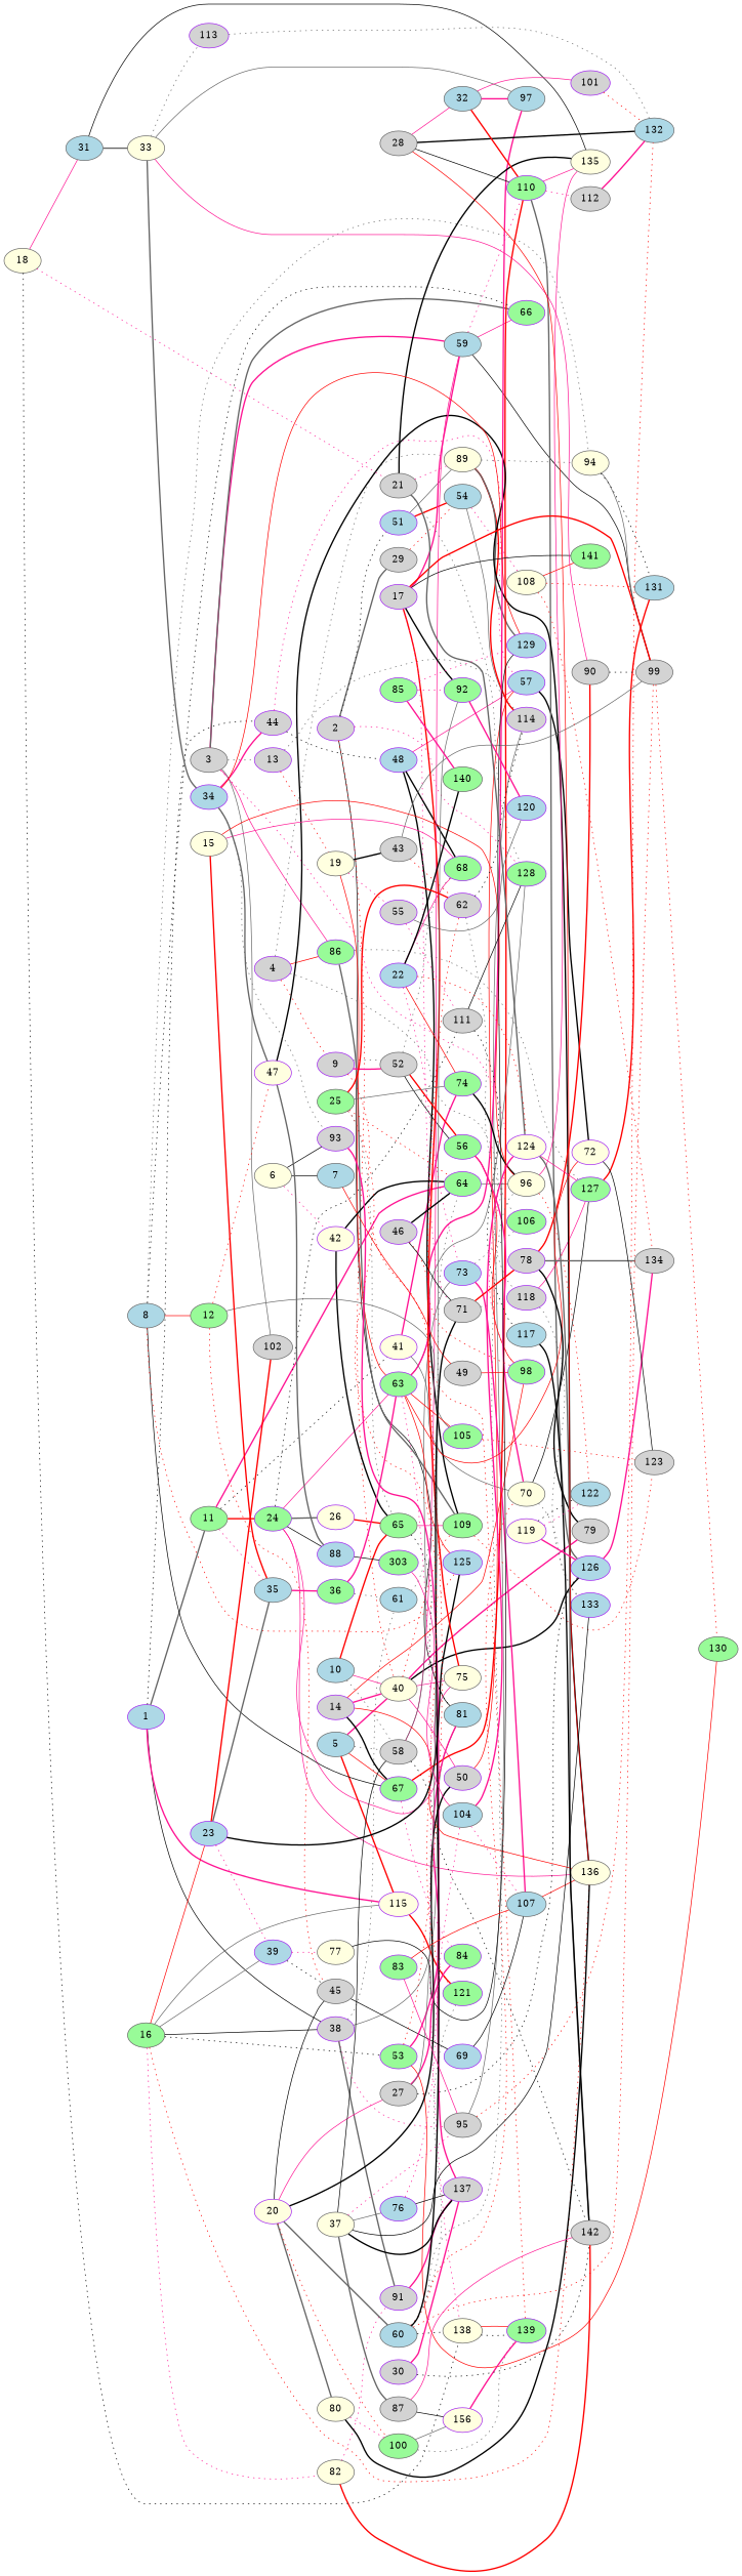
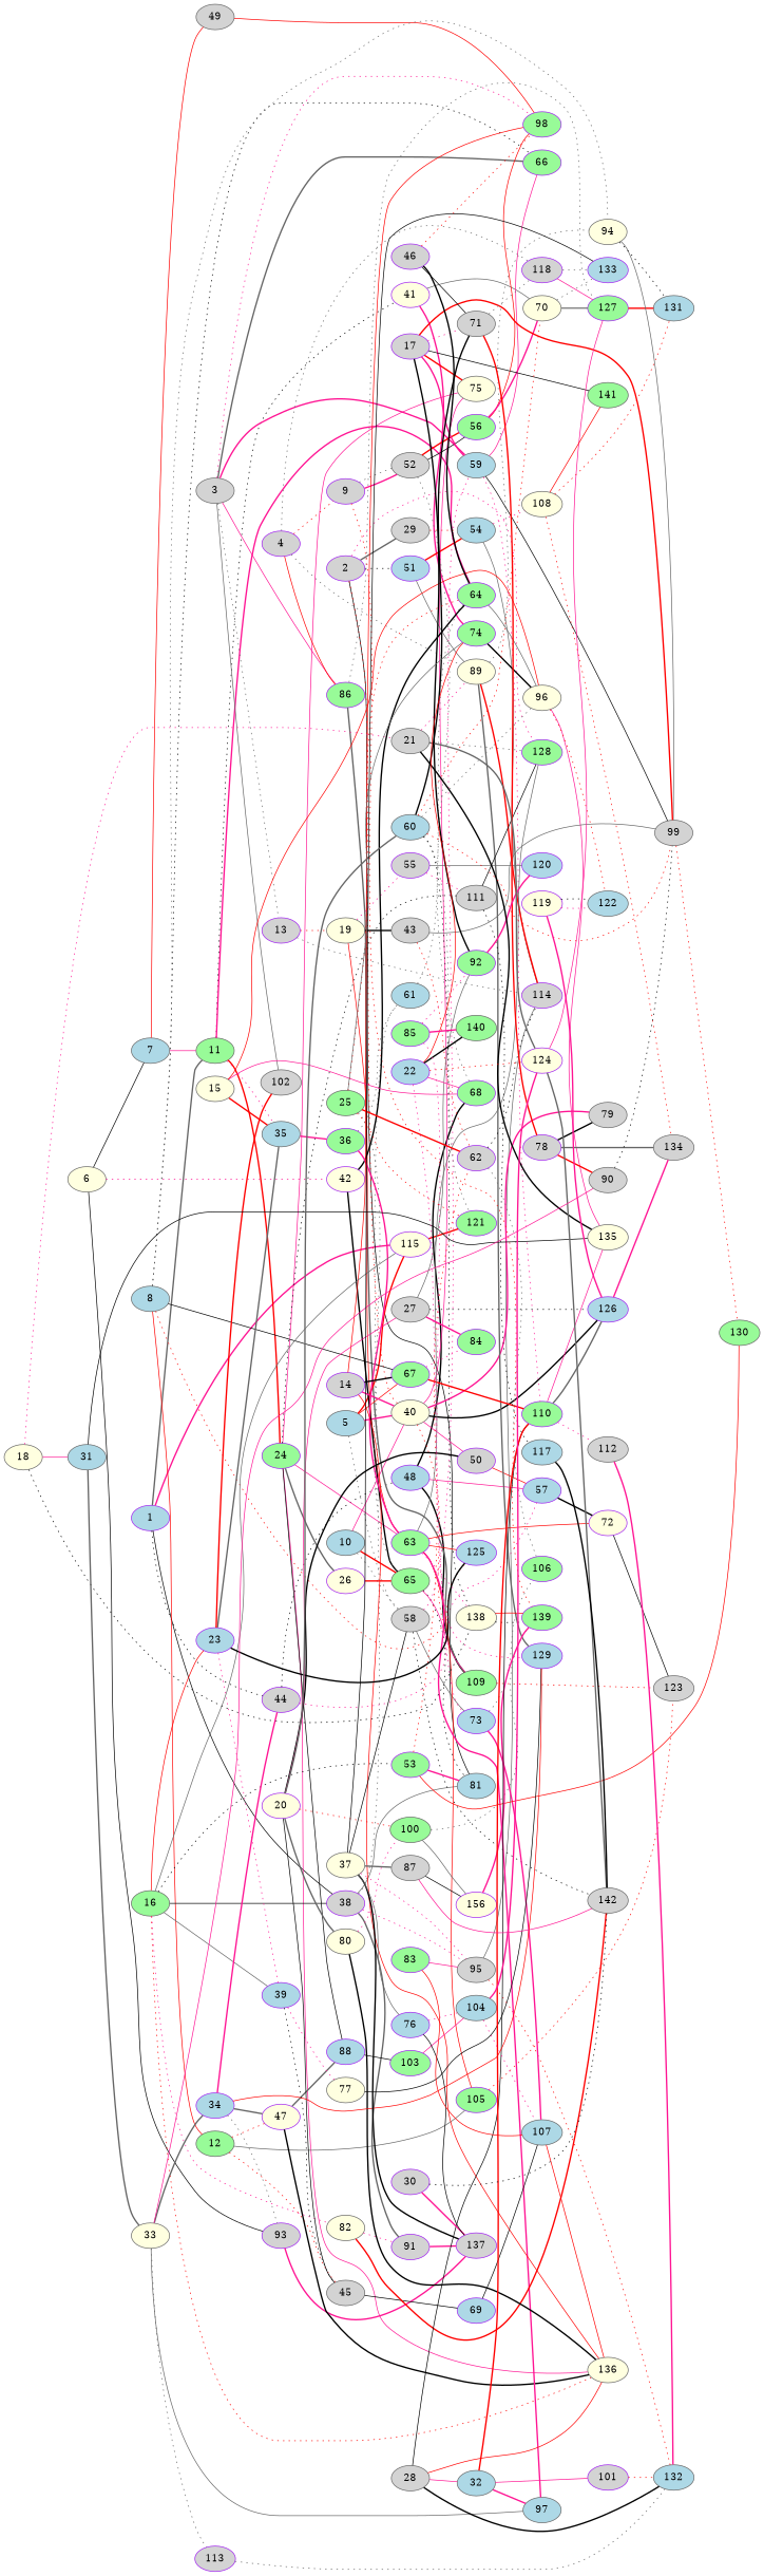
  graph {
    rankdir=LR
    node [color=purple fillcolor=lightgrey style=filled]
    edge [color=deeppink style=dotted]
    1 [fillcolor=lightblue]
    11 [color=gray40 fillcolor=palegreen]
    38
    44
    115 [fillcolor=lightyellow]
    24 [fillcolor=palegreen]
    35 [color=gray40 fillcolor=lightblue]
    41 [fillcolor=lightyellow]
    64 [fillcolor=palegreen]
    81 [color=gray40 fillcolor=lightblue]
    61 [color=gray40 fillcolor=lightblue]
    95 [color=gray40]
    91
    48 [fillcolor=lightblue]
    57 [fillcolor=lightblue]
    121 [fillcolor=palegreen]
    29 [color=gray40]
    2
    40 [color=gray40 fillcolor=lightyellow]
    51 [fillcolor=lightblue]
    128 [fillcolor=palegreen]
    54 [color=gray40 fillcolor=lightblue]
    75 [color=gray40 fillcolor=lightyellow]
    50
    126 [fillcolor=lightblue]
    79 [color=gray40]
    109 [color=gray40 fillcolor=palegreen]
    89 [color=gray40 fillcolor=lightyellow]
    3 [color=gray40]
    13
    59 [color=gray40 fillcolor=lightblue]
    66 [fillcolor=palegreen]
    86 [fillcolor=palegreen]
    98 [fillcolor=palegreen]
    102 [color=gray40]
    19 [color=gray40 fillcolor=lightyellow]
    114
    99 [color=gray40]
    110 [fillcolor=palegreen]
    127 [fillcolor=palegreen]
    4
    9
    118
    52 [color=gray40]
    139 [fillcolor=palegreen]
    94 [color=gray40 fillcolor=lightyellow]
    129 [fillcolor=lightblue]
    133 [fillcolor=lightblue]
    5 [color=gray40 fillcolor=lightblue]
    58 [color=gray40]
    67 [fillcolor=palegreen]
    73 [fillcolor=lightblue]
    142 [color=gray40]
    84 [fillcolor=palegreen]
    6 [color=gray40 fillcolor=lightyellow]
    7 [color=gray40 fillcolor=lightblue]
    42 [fillcolor=lightyellow]
    93
    49 [color=gray40]
    65 [color=gray40 fillcolor=palegreen]
    137
    8 [color=gray40 fillcolor=lightblue]
    12 [color=gray40 fillcolor=palegreen]
    125 [fillcolor=lightblue]
    45 [color=gray40]
    47 [fillcolor=lightyellow]
    105 [fillcolor=palegreen]
    131 [color=gray40 fillcolor=lightblue]
    68 [fillcolor=palegreen]
    56 [fillcolor=palegreen]
    10 [color=gray40 fillcolor=lightblue]
    136 [color=gray40 fillcolor=lightyellow]
    63 [fillcolor=palegreen]
    26 [fillcolor=lightyellow]
    88 [fillcolor=lightblue]
    111 [color=gray40]
    36 [fillcolor=palegreen]
    74 [fillcolor=palegreen]
    70 [color=gray40 fillcolor=lightyellow]
    96 [color=gray40 fillcolor=lightyellow]
    69 [fillcolor=lightblue]
    123 [color=gray40]
    43 [color=gray40]
    55
    14
    15 [color=gray40 fillcolor=lightyellow]
    135 [color=gray40 fillcolor=lightyellow]
    122 [color=gray40 fillcolor=lightblue]
    16 [color=gray40 fillcolor=palegreen]
    23 [fillcolor=lightblue]
    39 [fillcolor=lightblue]
    53 [fillcolor=palegreen]
    82 [color=gray40 fillcolor=lightyellow]
    77 [color=gray40 fillcolor=lightyellow]
    62
    130 [color=gray40 fillcolor=palegreen]
    17
    71 [color=gray40]
    92 [fillcolor=palegreen]
    141 [color=gray40 fillcolor=palegreen]
    78
    120 [fillcolor=lightblue]
    18 [color=gray40 fillcolor=lightyellow]
    21 [color=gray40]
    31 [color=gray40 fillcolor=lightblue]
    138 [color=gray40 fillcolor=lightyellow]
    124 [fillcolor=lightyellow]
    33 [color=gray40 fillcolor=lightyellow]
    97 [color=gray40 fillcolor=lightblue]
    72 [fillcolor=lightyellow]
    20 [fillcolor=lightyellow]
    27 [color=gray40]
    60 [color=gray40 fillcolor=lightblue]
    80 [color=gray40 fillcolor=lightyellow]
    100 [color=gray40 fillcolor=palegreen]
    n116 [fillcolor=lightyellow label=156]
    22 [fillcolor=lightblue]
    140 [color=gray40 fillcolor=palegreen]
    106 [fillcolor=palegreen]
    107 [color=gray40 fillcolor=lightblue]
-   103 [fillcolor=palegreen label=303]
+   103 [fillcolor=palegreen]
    117 [color=gray40 fillcolor=lightblue]
    25 [color=gray40 fillcolor=palegreen]
    134 [color=gray40]
    28 [color=gray40]
    32 [color=gray40 fillcolor=lightblue]
    132 [color=gray40 fillcolor=lightblue]
    101
    112 [color=gray40]
    108 [color=gray40 fillcolor=lightyellow]
    30
    34 [fillcolor=lightblue]
    90 [color=gray40]
    113
    37 [color=gray40 fillcolor=lightyellow]
    76 [fillcolor=lightblue]
    87 [color=gray40]
    104 [color=gray40 fillcolor=lightblue]
    46
    83 [fillcolor=palegreen]
    85 [fillcolor=palegreen]
    119 [fillcolor=lightyellow]
    1 -- 11 [color=gray40 style=bold]
    1 -- 38 [color=black style=solid]
    1 -- 44 [color=black]
    1 -- 115 [style=bold]
    11 -- 24 [color=red style=bold]
    11 -- 35
    11 -- 41 [color=black]
    11 -- 64 [style=bold]
    38 -- 81 [color=gray40 style=solid]
    38 -- 61 [color=gray40]
    38 -- 95
    38 -- 91 [color=gray40 style=bold]
    44 -- 48 [color=black]
    44 -- 57
    115 -- 121 [color=red style=bold]
    24 -- 75 [style=solid]
    24 -- 136 [style=solid]
    24 -- 63 [style=solid]
    24 -- 26 [color=gray40 style=bold]
    24 -- 88 [color=black style=solid]
    24 -- 111 [color=black]
    35 -- 36 [style=bold]
    41 -- 74 [style=bold]
    41 -- 70 [color=gray40 style=solid]
    64 -- 96 [color=gray40 style=solid]
    61 -- 64 [color=gray40]
    95 -- 114 [color=gray40 style=solid]
    95 -- 132 [color=red]
    91 -- 137 [style=bold]
    48 -- 57 [style=solid]
    48 -- 109 [color=black style=bold]
    48 -- 68 [color=black style=bold]
    57 -- 72 [color=black style=bold]
    29 -- 54 [color=red]
    2 -- 81 [color=black style=solid]
    2 -- 29 [color=gray40 style=bold]
    2 -- 40 [color=red]
    2 -- 51 [color=black]
    2 -- 128
    40 -- 75 [style=solid]
    40 -- 50 [style=solid]
    40 -- 126 [color=black style=bold]
    40 -- 79 [style=bold]
    40 -- 109 [color=red]
    51 -- 54 [color=red style=bold]
    51 -- 89 [color=gray40 style=solid]
    54 -- 114 [color=gray40 style=solid]
    54 -- 108
    50 -- 57 [color=red style=solid]
    126 -- 134 [style=bold]
    109 -- 123 [color=red]
    89 -- 114 [color=red style=bold]
    89 -- 94 [color=gray40]
    89 -- 129 [color=gray40 style=bold]
    3 -- 13 [color=gray40]
    3 -- 59 [style=bold]
    3 -- 66 [color=gray40 style=bold]
    3 -- 86 [style=solid]
    3 -- 98
    3 -- 102 [color=gray40 style=solid]
    13 -- 19 [color=red]
    13 -- 114 [color=gray40]
    59 -- 66 [style=solid]
    59 -- 99 [color=black style=solid]
    59 -- 110
    86 -- 109 [color=gray40 style=bold]
    86 -- 127 [color=gray40]
    19 -- 63 [color=red style=solid]
    19 -- 43 [color=black style=bold]
    19 -- 55
    99 -- 130 [color=red]
    110 -- 126 [color=gray40 style=bold]
    110 -- 135 [style=solid]
    110 -- 112
    127 -- 131 [color=red style=bold]
    4 -- 89 [color=gray40]
    4 -- 86 [color=red style=solid]
    4 -- 9 [color=red]
    4 -- 118 [color=gray40]
    9 -- 52 [style=bold]
    9 -- 52 [color=gray40]
    9 -- 139 [color=red]
    118 -- 127 [style=solid]
    118 -- 133 [color=gray40]
    52 -- 68 [color=gray40]
    52 -- 56 [color=black style=solid]
    52 -- 56 [color=red style=bold]
    94 -- 99 [color=gray40 style=solid]
    94 -- 131 [color=black]
    5 -- 115 [color=red style=bold]
    5 -- 40 [style=bold]
    5 -- 58 [color=gray40]
    5 -- 67 [color=red style=solid]
-   58 -- 59 [style=solid]
+   58 -- 59
    58 -- 73 [color=gray40 style=solid]
    58 -- 142 [color=black]
    67 -- 110 [color=red style=bold]
    67 -- 84
    73 -- 106 [color=gray40]
    73 -- 107 [style=bold]
    6 -- 7 [color=black style=solid]
    6 -- 42
    6 -- 93 [color=black style=solid]
+   7 -- 11 [style=solid]
    7 -- 49 [color=red style=solid]
    42 -- 64 [color=black style=bold]
    42 -- 65 [color=black style=bold]
    93 -- 137 [style=bold]
    49 -- 98 [color=red style=solid]
    65 -- 81 [color=black]
    65 -- 109 [style=solid]
    8 -- 66 [color=black]
    8 -- 94 [color=gray40]
    8 -- 67 [color=black style=solid]
    8 -- 12 [color=red style=solid]
    8 -- 125 [color=red]
    12 -- 45 [color=red]
    12 -- 47 [color=red]
    12 -- 105 [color=gray40 style=solid]
    45 -- 69 [color=black style=solid]
    47 -- 136 [color=black style=bold]
    47 -- 88 [color=gray40 style=bold]
    105 -- 123 [color=red]
    56 -- 98 [color=red style=solid]
    56 -- 70 [style=bold]
    10 -- 40 [style=solid]
    10 -- 58 [color=gray40]
    10 -- 65 [color=red style=bold]
    63 -- 128 [color=gray40 style=solid]
    63 -- 125 [color=red style=solid]
    63 -- 105 [color=red style=solid]
    63 -- 138
    63 -- 97 [style=bold]
    63 -- 72 [color=red style=solid]
    26 -- 65 [color=red style=bold]
    88 -- 103 [color=black style=solid]
    111 -- 128 [color=black style=solid]
    111 -- 117 [color=black]
    36 -- 61 [color=gray40]
    36 -- 63 [style=bold]
    74 -- 96 [color=black style=bold]
    70 -- 127 [color=black style=solid]
    70 -- 133 [color=gray40]
    96 -- 135 [style=solid]
    96 -- 122 [color=red]
    69 -- 107 [color=black style=solid]
    43 -- 99 [color=gray40 style=solid]
    43 -- 62 [color=red]
    55 -- 111
    55 -- 120 [color=gray40 style=solid]
    14 -- 40 [style=bold]
    14 -- 98 [color=red style=solid]
    14 -- 67 [color=black style=bold]
    14 -- 136 [color=red style=solid]
    15 -- 35 [color=red style=bold]
    15 -- 68 [style=solid]
    15 -- 96 [color=red style=solid]
    16 -- 38 [color=black style=solid]
    16 -- 115 [color=gray40 style=solid]
    16 -- 136 [color=red]
    16 -- 23 [color=red style=solid]
    16 -- 39 [color=gray40 style=solid]
    16 -- 53 [color=black]
    16 -- 82
    23 -- 35 [color=gray40 style=bold]
    23 -- 102 [color=red style=bold]
    23 -- 125 [color=black style=bold]
    23 -- 39
    39 -- 45 [color=black]
    39 -- 77
    53 -- 81 [style=bold]
    53 -- 62 [color=red]
    53 -- 130 [color=red style=solid]
    82 -- 91
    82 -- 142 [color=red style=bold]
    77 -- 129 [color=black style=solid]
    62 -- 114 [color=black]
    62 -- 106 [color=gray40]
    17 -- 75 [color=red style=bold]
    17 -- 59 [style=bold]
    17 -- 99 [color=red style=bold]
    17 -- 71
    17 -- 92 [color=black style=bold]
    17 -- 141 [color=black style=solid]
    71 -- 118 [color=gray40]
    71 -- 78 [color=red style=bold]
    92 -- 120 [style=bold]
    78 -- 79 [color=black style=bold]
    78 -- 134 [color=gray40 style=bold]
    78 -- 90 [color=red style=bold]
    18 -- 21
    18 -- 31 [style=solid]
    18 -- 138 [color=black]
    21 -- 128 [color=gray40]
    21 -- 89
    21 -- 135 [color=black style=bold]
    21 -- 124 [color=gray40 style=bold]
    31 -- 135 [color=black style=solid]
    31 -- 33 [color=gray40 style=bold]
    138 -- 139 [color=black]
    138 -- 139 [color=red style=solid]
    124 -- 127 [style=solid]
    124 -- 142 [color=gray40 style=bold]
    33 -- 97 [color=gray40 style=solid]
    33 -- 34 [color=gray40 style=bold]
    33 -- 90 [style=solid]
    33 -- 113 [color=gray40]
    72 -- 123 [color=black style=solid]
    20 -- 50 [color=black style=bold]
    20 -- 45 [color=black style=solid]
    20 -- 27 [style=solid]
    20 -- 60 [color=gray40 style=bold]
    20 -- 80 [color=gray40 style=bold]
    20 -- 100 [color=red]
    27 -- 126 [color=black]
    27 -- 84 [style=bold]
    27 -- 92 [color=gray40 style=solid]
    60 -- 121 [color=gray40]
    60 -- 99 [color=red]
    60 -- 70 [color=red]
    60 -- 96 [color=gray40]
    60 -- 71 [color=black style=bold]
    60 -- 138 [color=black]
    80 -- 136 [color=black style=bold]
    80 -- 100
    100 -- 139 [color=gray40]
    100 -- n116 [color=gray40 style=solid]
    n116 -- 139 [style=bold]
    22 -- 73
    22 -- 68 [style=solid]
    22 -- 74 [color=red style=solid]
    22 -- 124 [color=red]
    22 -- 140 [color=black style=bold]
    107 -- 136 [color=red style=solid]
    103 -- 104 [style=solid]
    117 -- 142 [color=black style=bold]
    25 -- 64 [color=red]
    25 -- 121 [color=red]
    25 -- 65 [color=gray40]
    25 -- 74 [color=gray40 style=solid]
    25 -- 62 [color=red style=bold]
    28 -- 110 [color=black style=solid]
    28 -- 136 [color=red style=solid]
    28 -- 32 [style=solid]
    28 -- 132 [color=black style=bold]
    32 -- 110 [color=red style=bold]
    32 -- 97 [style=bold]
    32 -- 101 [style=solid]
    101 -- 132 [color=red]
    112 -- 132 [style=bold]
    108 -- 131 [color=red]
    108 -- 141 [color=red style=solid]
    108 -- 134 [color=red]
    30 -- 142 [color=black]
    30 -- 137 [style=bold]
    34 -- 44 [style=bold]
    34 -- 129 [color=red style=solid]
    34 -- 93 [color=gray40]
    34 -- 47 [color=gray40 style=bold]
    90 -- 99 [color=black]
    113 -- 132 [color=gray40]
    37 -- 95
    37 -- 133 [color=black style=solid]
    37 -- 58 [color=black style=solid]
    37 -- 137 [color=black style=bold]
    37 -- 76 [color=gray40 style=solid]
    37 -- 87 [color=gray40 style=bold]
    76 -- 137 [color=black style=solid]
    76 -- 104
    87 -- 142 [style=solid]
    87 -- n116 [color=black style=solid]
    104 -- 124 [style=bold]
    104 -- 107
    46 -- 64 [color=black style=bold]
    46 -- 98 [color=red]
    46 -- 71 [color=black style=solid]
    83 -- 95 [style=solid]
    83 -- 107 [color=red style=solid]
    85 -- 129
    85 -- 92
    85 -- 140 [style=bold]
    119 -- 126 [style=bold]
    119 -- 122
    119 -- 122 [color=black]
  }
